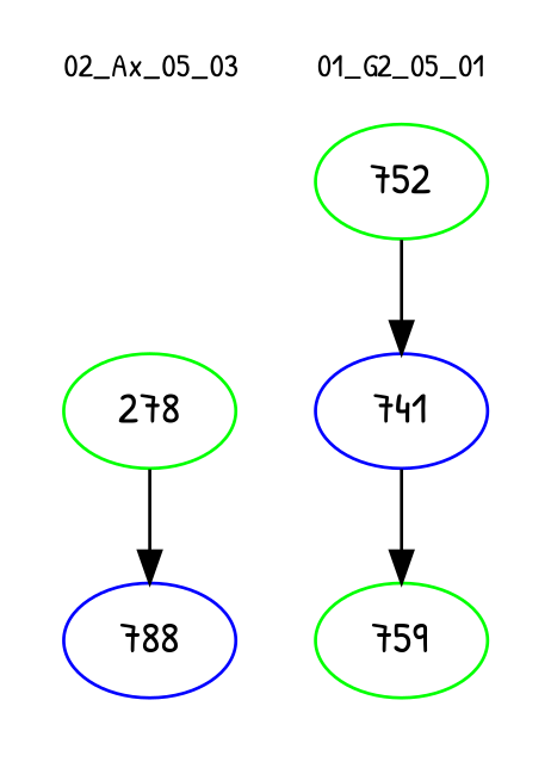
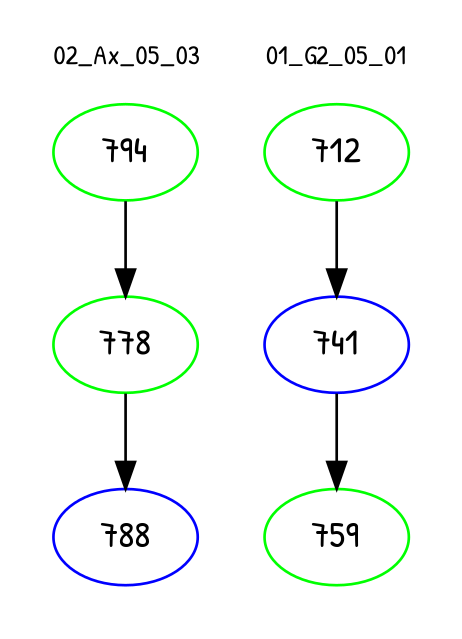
  digraph {
    fontname="Patrick Hand"
    node [color=green fontname="Patrick Hand"]
    edge [color=black fontname="Patrick Hand"]
-   n2 [label=278]
+   n1 [label=794]
+   n2 [label=778]
    n3 [color=blue label=788]
-   n4 [label=752]
+   n4 [label=712]
    n5 [color=blue label=741]
    n6 [label=759]
    subgraph cluster_1 {
      color=white
      fontsize=10
      label="02_Ax_05_03"
+     n1
      n2
      n3
    }
    subgraph cluster_2 {
      color=white
      fontsize=10
      label="01_G2_05_01"
      n4
      n5
      n6
    }
+   n1 -> n2
    n2 -> n3
    n4 -> n5
    n5 -> n6
  }
